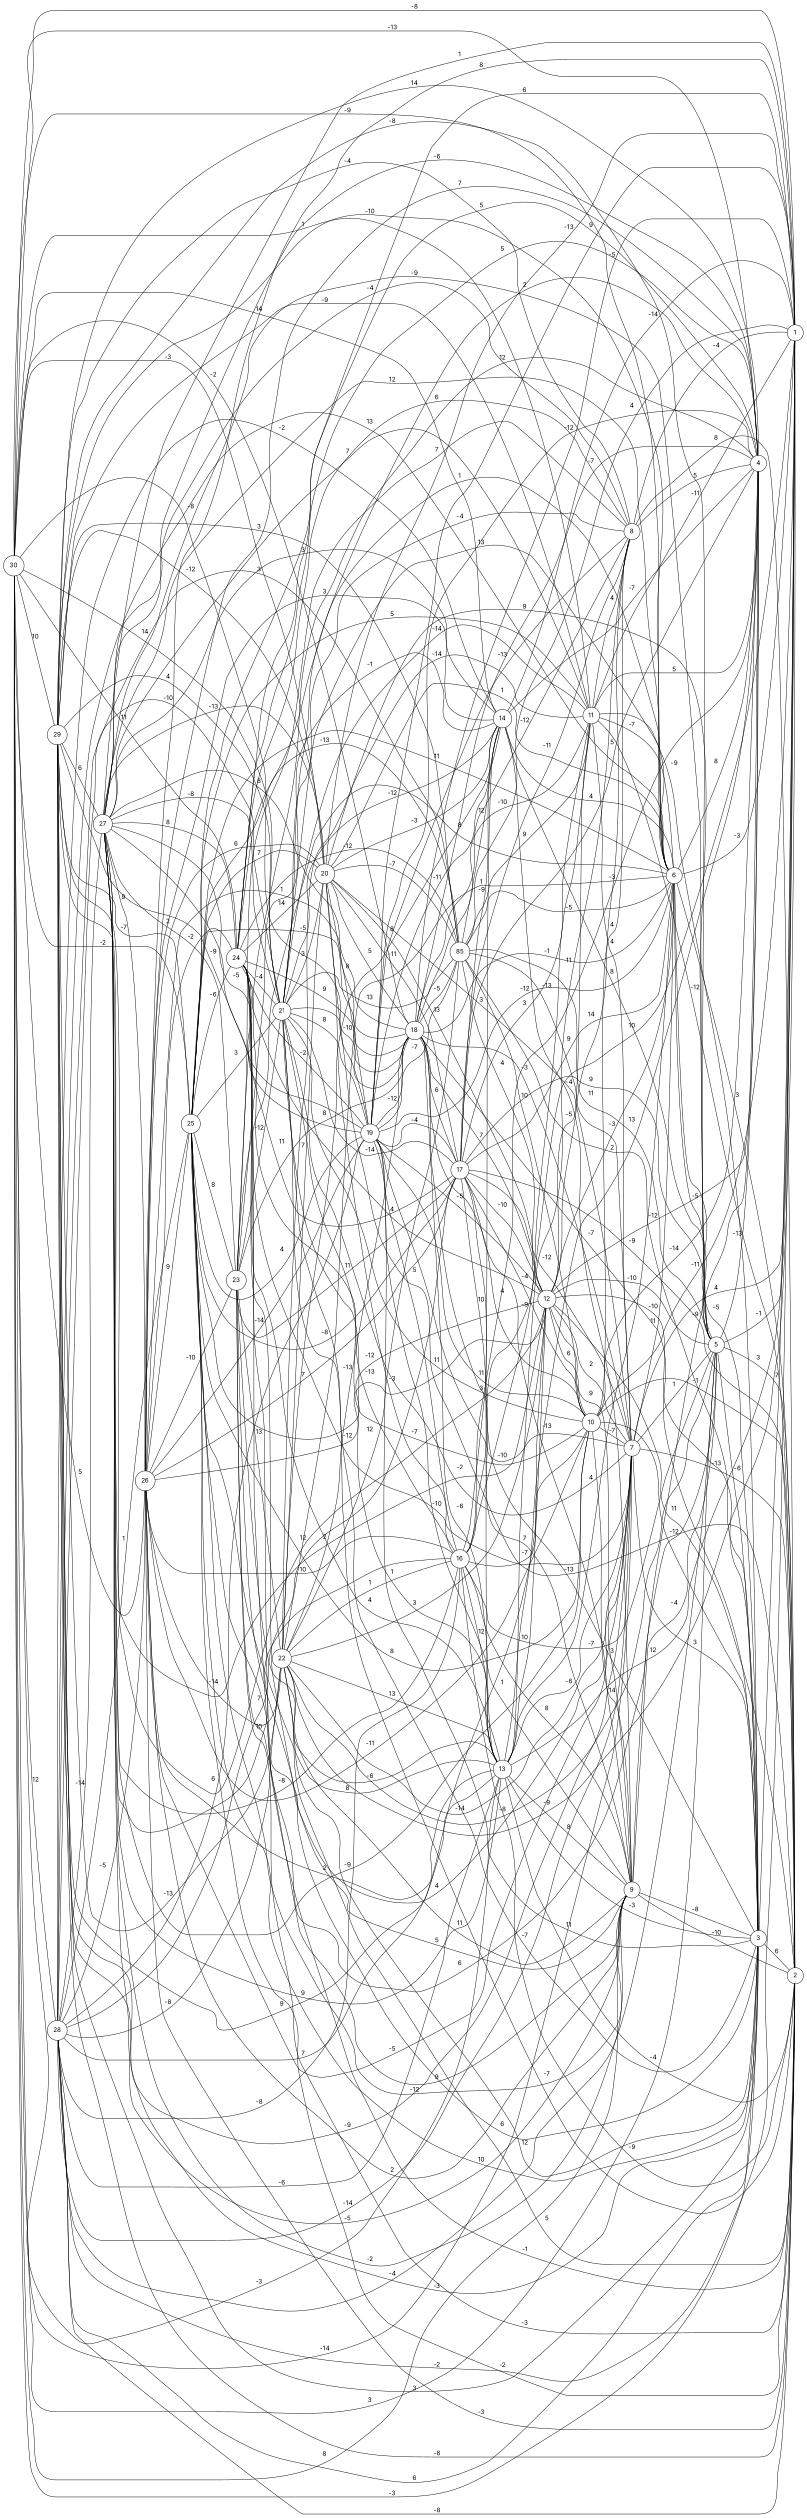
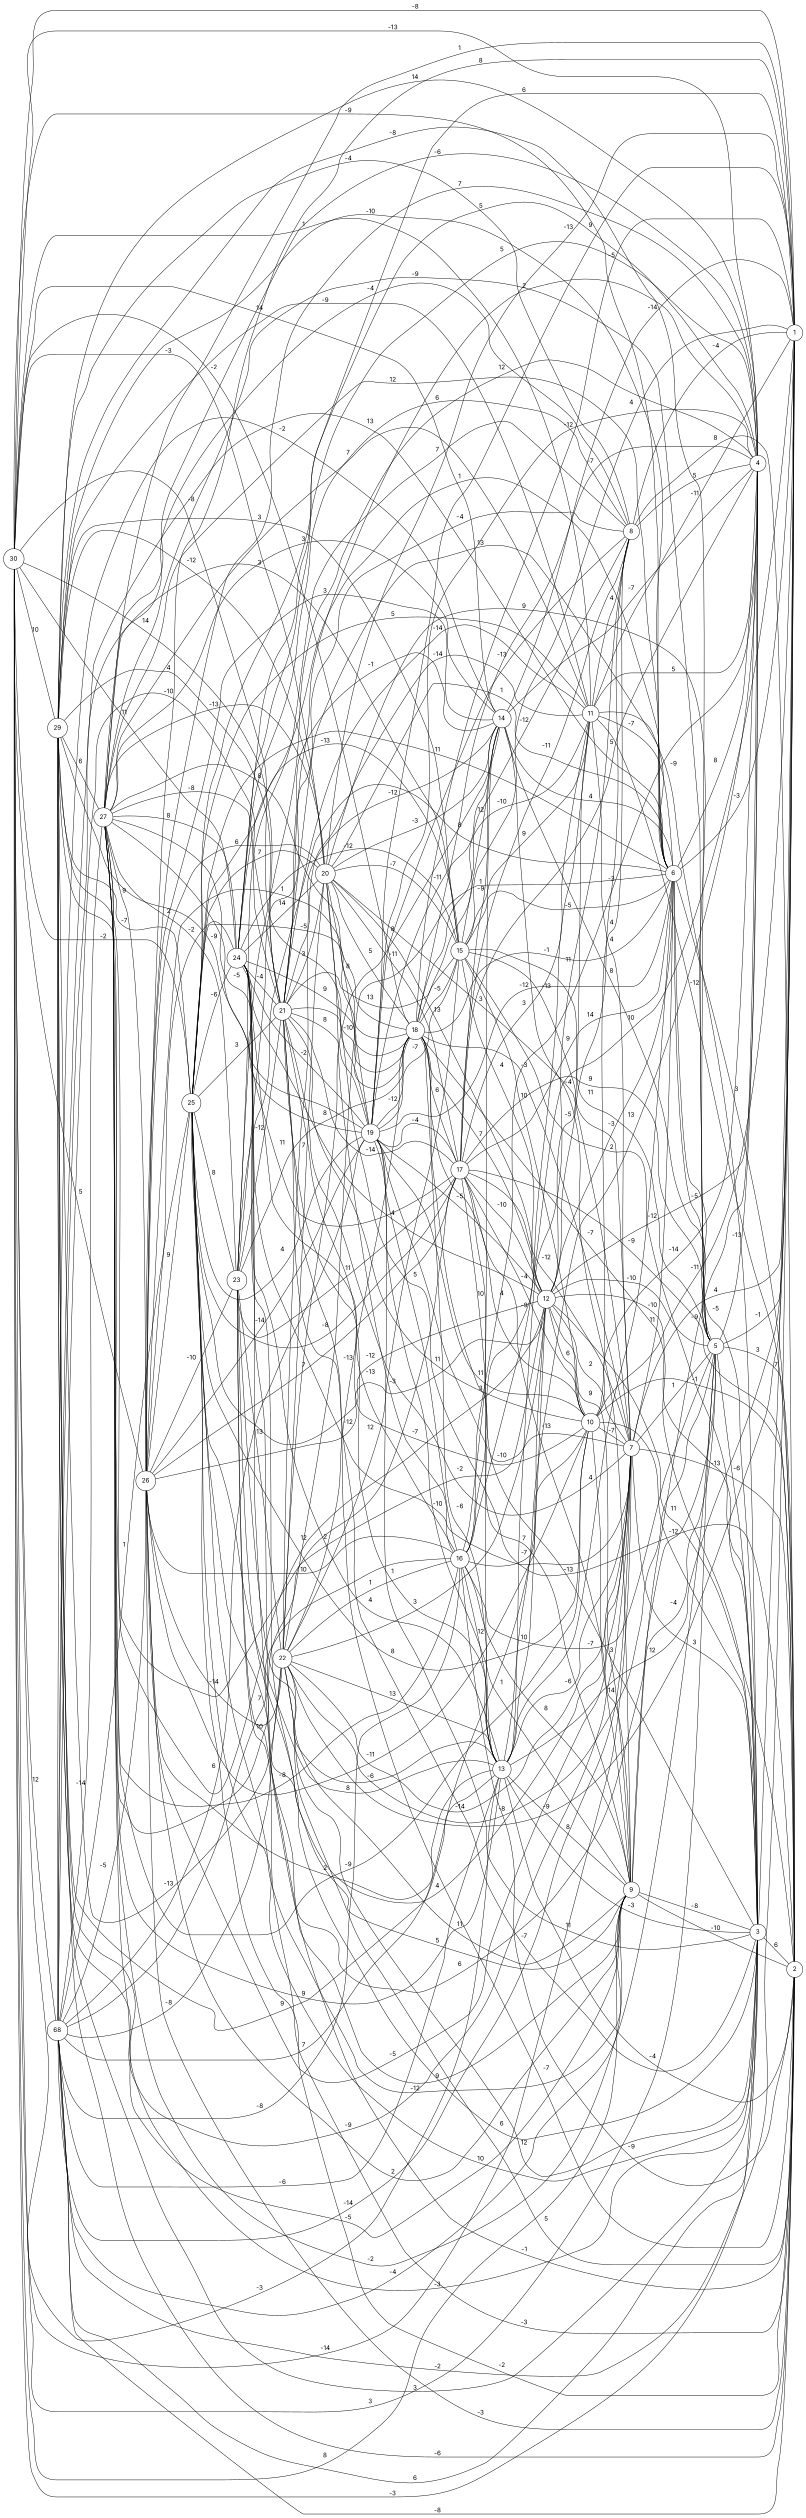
  graph {
    fontname=Inter
    rankdir=LR
    node [fontname=Inter shape=circle]
    edge [fontname=Inter]
    30
    1
    3
    4
    5
    6
    7
    9
    11
    13
    14
    18
    19
    20
    21
    24
    25
    26
-   28
+   28 [label=68]
    29
    2
    8
    12
-   15 [label=85]
+   15
    17
    10
    16
    23
    22
    27
    30 -- 1 [label=-8]
    30 -- 3 [label=-3]
    30 -- 4 [label=-13]
    30 -- 5 [label=3]
    30 -- 6 [label=-9]
    30 -- 7 [label=-14]
    30 -- 9 [label=8]
    30 -- 11 [label=1]
    30 -- 13 [label=-3]
    30 -- 14 [label=14]
    30 -- 18 [label=-2]
    30 -- 19 [label=-8]
    30 -- 20 [label=-3]
    30 -- 21 [label=14]
    30 -- 24 [label=11]
    30 -- 25 [label=-2]
    30 -- 26 [label=5]
    30 -- 28 [label=12]
    30 -- 29 [label=10]
    3 -- 1 [label=7]
    3 -- 2 [label=6]
    5 -- 1 [label=-1]
    5 -- 3 [label=-6]
    5 -- 4 [label=-13]
    5 -- 2 [label=3]
    6 -- 1 [label=-3]
    6 -- 3 [label=-5]
    6 -- 4 [label=8]
    6 -- 5 [label=-5]
    6 -- 2 [label=3]
    7 -- 1 [label=4]
    7 -- 3 [label=3]
    7 -- 5 [label=1]
    7 -- 6 [label=11]
    7 -- 2 [label=-13]
    9 -- 3 [label=-8]
    9 -- 4 [label=-9]
    9 -- 5 [label=-4]
    9 -- 2 [label=-10]
    11 -- 1 [label=-11]
    11 -- 3 [label=-9]
    11 -- 4 [label=5]
    11 -- 6 [label=-7]
    11 -- 7 [label=4]
    11 -- 2 [label=-12]
    11 -- 8 [label=4]
    13 -- 1 [label=12]
    13 -- 3 [label=-3]
    13 -- 4 [label=13]
    13 -- 6 [label=4]
    13 -- 7 [label=-6]
    13 -- 9 [label=8]
    13 -- 2 [label=-4]
    13 -- 8 [label=11]
    13 -- 12 [label=10]
    14 -- 1 [label=-14]
    14 -- 4 [label=-7]
    14 -- 5 [label=8]
    14 -- 6 [label=4]
    14 -- 9 [label=-4]
    18 -- 1 [label=-5]
    18 -- 3 [label=-7]
    18 -- 4 [label=-7]
    18 -- 6 [label=-1]
    18 -- 7 [label=-3]
    18 -- 9 [label=7]
    18 -- 11 [label=-10]
    18 -- 13 [label=-6]
    18 -- 8 [label=-12]
    18 -- 12 [label=7]
    18 -- 15 [label=-5]
    18 -- 17 [label=6]
    18 -- 10 [label=4]
    19 -- 1 [label=9]
    19 -- 3 [label=11]
    19 -- 4 [label=-12]
    19 -- 6 [label=-12]
    19 -- 7 [label=-10]
    19 -- 9 [label=1]
    19 -- 14 [label=-11]
    19 -- 18 [label=-12]
    19 -- 8 [label=-13]
    19 -- 12 [label=-5]
    19 -- 15 [label=-7]
    19 -- 17 [label=-4]
    19 -- 10 [label=11]
    19 -- 16 [label=5]
    20 -- 1 [label=-13]
    20 -- 5 [label=9]
    20 -- 6 [label=1]
    20 -- 7 [label=3]
    20 -- 14 [label=-3]
    20 -- 18 [label=5]
    20 -- 19 [label=8]
    20 -- 2 [label=-13]
    20 -- 12 [label=13]
    20 -- 15 [label=-7]
    20 -- 17 [label=-11]
    20 -- 16 [label=-3]
    21 -- 3 [label=-7]
    21 -- 4 [label=2]
    21 -- 6 [label=13]
    21 -- 7 [label=-2]
    21 -- 11 [label=-14]
    21 -- 13 [label=1]
    21 -- 14 [label=-12]
    21 -- 18 [label=-10]
    21 -- 19 [label=8]
    21 -- 20 [label=3]
    21 -- 2 [label=-7]
    21 -- 8 [label=-4]
    21 -- 15 [label=13]
    21 -- 17 [label=-14]
    21 -- 10 [label=11]
    21 -- 16 [label=-13]
    24 -- 1 [label=6]
    24 -- 3 [label=6]
    24 -- 4 [label=5]
    24 -- 6 [label=1]
    24 -- 7 [label=-10]
    24 -- 9 [label=5]
    24 -- 13 [label=4]
    24 -- 18 [label=9]
    24 -- 19 [label=-2]
    24 -- 20 [label=14]
    24 -- 21 [label=-4]
    24 -- 2 [label=-1]
    24 -- 8 [label=6]
    24 -- 12 [label=4]
    24 -- 15 [label=-12]
    24 -- 10 [label=-7]
    25 -- 3 [label=10]
    25 -- 4 [label=5]
    25 -- 5 [label=6]
    25 -- 6 [label=11]
    25 -- 9 [label=-12]
    25 -- 11 [label=5]
    25 -- 13 [label=8]
    25 -- 18 [label=-5]
    25 -- 19 [label=4]
    25 -- 20 [label=7]
    25 -- 21 [label=3]
    25 -- 24 [label=-6]
    25 -- 2 [label=-2]
    25 -- 12 [label=-12]
    25 -- 15 [label=-13]
    25 -- 17 [label=-8]
    25 -- 10 [label=8]
    25 -- 23 [label=8]
    26 -- 1 [label=8]
    26 -- 4 [label=7]
    26 -- 7 [label=-5]
    26 -- 9 [label=2]
    26 -- 13 [label=2]
    26 -- 14 [label=3]
    26 -- 18 [label=1]
    26 -- 19 [label=-14]
    26 -- 20 [label=6]
    26 -- 24 [label=-2]
    26 -- 25 [label=9]
    26 -- 2 [label=-3]
    26 -- 12 [label=-12]
    26 -- 17 [label=7]
    26 -- 10 [label=-11]
    26 -- 16 [label=10]
    26 -- 23 [label=-10]
    26 -- 22 [label=-14]
    28 -- 1 [label=-2]
    28 -- 3 [label=6]
    28 -- 5 [label=-4]
    28 -- 6 [label=13]
    28 -- 7 [label=-14]
    28 -- 13 [label=-6]
    28 -- 14 [label=-2]
    28 -- 19 [label=6]
    28 -- 21 [label=-10]
    28 -- 25 [label=1]
    28 -- 26 [label=-5]
    28 -- 2 [label=-8]
    28 -- 12 [label=7]
    28 -- 15 [label=3]
    28 -- 17 [label=7]
    28 -- 16 [label=-8]
    28 -- 22 [label=-8]
    28 -- 27 [label=-14]
    29 -- 3 [label=3]
    29 -- 4 [label=14]
    29 -- 5 [label=-8]
    29 -- 6 [label=-10]
    29 -- 7 [label=-9]
    29 -- 9 [label=-5]
    29 -- 11 [label=-9]
    29 -- 13 [label=9]
    29 -- 19 [label=-9]
    29 -- 20 [label=-12]
    29 -- 21 [label=4]
    29 -- 25 [label=-7]
    29 -- 2 [label=-6]
    29 -- 8 [label=-4]
    29 -- 12 [label=12]
    29 -- 15 [label=3]
    29 -- 16 [label=10]
    29 -- 22 [label=-13]
    29 -- 27 [label=6]
    8 -- 1 [label=-4]
    8 -- 4 [label=5]
    8 -- 2 [label=8]
    12 -- 3 [label=-10]
    12 -- 4 [label=-12]
    12 -- 5 [label=-10]
    12 -- 6 [label=-3]
    12 -- 7 [label=2]
    12 -- 9 [label=9]
    12 -- 11 [label=-5]
    12 -- 2 [label=11]
    12 -- 8 [label=14]
    12 -- 10 [label=6]
    15 -- 1 [label=4]
    15 -- 3 [label=2]
    15 -- 5 [label=11]
    15 -- 6 [label=-5]
    15 -- 7 [label=-13]
    15 -- 11 [label=9]
    15 -- 14 [label=12]
    15 -- 12 [label=4]
    15 -- 10 [label=10]
    17 -- 3 [label=3]
    17 -- 4 [label=5]
    17 -- 5 [label=9]
    17 -- 6 [label=9]
    17 -- 7 [label=-12]
    17 -- 9 [label=-13]
    17 -- 11 [label=3]
    17 -- 13 [label=10]
    17 -- 14 [label=-9]
    17 -- 2 [label=-9]
    17 -- 8 [label=-11]
    17 -- 12 [label=-10]
    17 -- 10 [label=-4]
    10 -- 1 [label=-11]
    10 -- 3 [label=-12]
    10 -- 4 [label=-14]
    10 -- 7 [label=-7]
    10 -- 9 [label=14]
    10 -- 2 [label=-1]
    10 -- 8 [label=4]
    16 -- 1 [label=10]
    16 -- 4 [label=-3]
    16 -- 5 [label=-7]
    16 -- 9 [label=8]
    16 -- 11 [label=-9]
    16 -- 13 [label=12]
    16 -- 14 [label=3]
    16 -- 2 [label=-9]
    16 -- 10 [label=-7]
    23 -- 4 [label=12]
    23 -- 6 [label=8]
    23 -- 7 [label=4]
    23 -- 9 [label=9]
    23 -- 13 [label=-6]
    23 -- 14 [label=-1]
    23 -- 18 [label=8]
    23 -- 21 [label=-12]
    23 -- 2 [label=-3]
    23 -- 8 [label=7]
    23 -- 17 [label=11]
    23 -- 22 [label=13]
    22 -- 1 [label=-9]
    22 -- 3 [label=12]
    22 -- 5 [label=-8]
    22 -- 6 [label=1]
    22 -- 7 [label=-14]
    22 -- 9 [label=11]
    22 -- 11 [label=-14]
    22 -- 13 [label=13]
    22 -- 14 [label=8]
    22 -- 18 [label=-13]
    22 -- 20 [label=7]
    22 -- 2 [label=5]
    22 -- 12 [label=3]
    22 -- 15 [label=12]
    22 -- 16 [label=1]
    27 -- 1 [label=1]
    27 -- 3 [label=-3]
    27 -- 4 [label=-6]
    27 -- 5 [label=-9]
    27 -- 6 [label=12]
    27 -- 9 [label=-2]
    27 -- 11 [label=7]
    27 -- 13 [label=9]
    27 -- 14 [label=3]
    27 -- 18 [label=8]
    27 -- 19 [label=-5]
    27 -- 20 [label=-13]
    27 -- 21 [label=-8]
    27 -- 24 [label=8]
    27 -- 26 [label=9]
    27 -- 8 [label=-4]
    27 -- 12 [label=2]
    27 -- 17 [label=11]
    27 -- 10 [label=-9]
    27 -- 16 [label=-8]
    27 -- 23 [label=2]
  }
